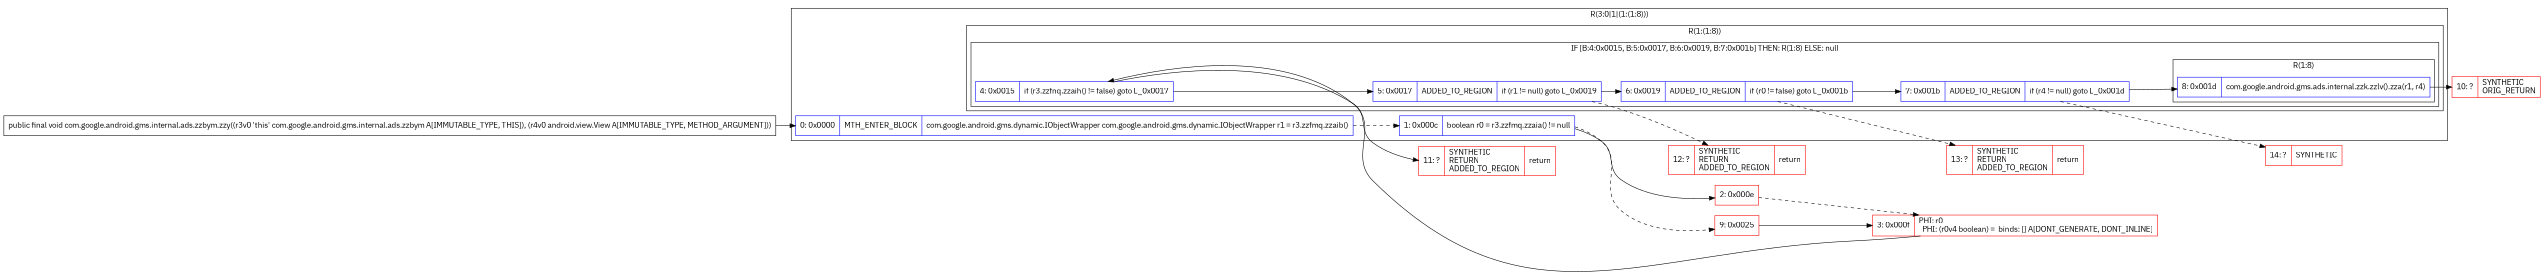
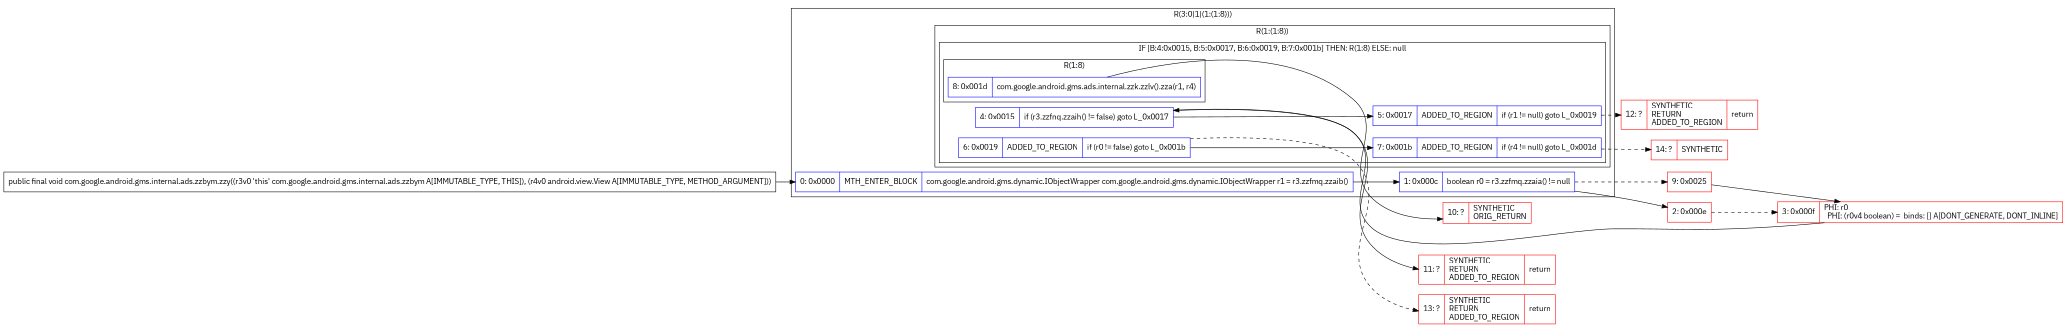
  digraph {
    fontname="IBM Plex Sans"
    rankdir=LR
    node [color=red fontname="IBM Plex Sans" shape=record]
    edge [fontname="IBM Plex Sans"]
    n1 [color=blue label="{8\:\ 0x001d|com.google.android.gms.ads.internal.zzk.zzlv().zza(r1, r4)\l}"]
    n2 [color=blue label="{4\:\ 0x0015|if (r3.zzfnq.zzaih() != false) goto L_0x0017\l}"]
    n3 [color=blue label="{5\:\ 0x0017|ADDED_TO_REGION\l|if (r1 != null) goto L_0x0019\l}"]
    n4 [color=blue label="{6\:\ 0x0019|ADDED_TO_REGION\l|if (r0 != false) goto L_0x001b\l}"]
    n5 [color=blue label="{7\:\ 0x001b|ADDED_TO_REGION\l|if (r4 != null) goto L_0x001d\l}"]
    n6 [color=blue label="{0\:\ 0x0000|MTH_ENTER_BLOCK\l|com.google.android.gms.dynamic.IObjectWrapper com.google.android.gms.dynamic.IObjectWrapper r1 = r3.zzfmq.zzaib()\l}"]
    n7 [color=blue label="{1\:\ 0x000c|boolean r0 = r3.zzfmq.zzaia() != null\l}"]
    n8 [label="{10\:\ ?|SYNTHETIC\lORIG_RETURN\l}"]
    n9 [label="{11\:\ ?|SYNTHETIC\lRETURN\lADDED_TO_REGION\l|return\l}"]
    n10 [label="{12\:\ ?|SYNTHETIC\lRETURN\lADDED_TO_REGION\l|return\l}"]
    n11 [label="{13\:\ ?|SYNTHETIC\lRETURN\lADDED_TO_REGION\l|return\l}"]
    n12 [label="{14\:\ ?|SYNTHETIC\l}"]
    n13 [label="{2\:\ 0x000e}"]
    n14 [label="{9\:\ 0x0025}"]
    n15 [label="{3\:\ 0x000f|PHI: r0 \l  PHI: (r0v4 boolean) =  binds: [] A[DONT_GENERATE, DONT_INLINE]\l}"]
    n16 [label="{public final void com.google.android.gms.internal.ads.zzbym.zzy((r3v0 'this' com.google.android.gms.internal.ads.zzbym A[IMMUTABLE_TYPE, THIS]), (r4v0 android.view.View A[IMMUTABLE_TYPE, METHOD_ARGUMENT])) }" color=""]
    subgraph cluster_1 {
      label="R(3:0|1|(1:(1:8)))"
      n6
      n7
      subgraph cluster_2 {
        label="R(1:(1:8))"
        subgraph cluster_3 {
          label="IF [B:4:0x0015, B:5:0x0017, B:6:0x0019, B:7:0x001b] THEN: R(1:8) ELSE: null"
          n2
          n3
          n4
          n5
          subgraph cluster_4 {
            label="R(1:8)"
            n1
          }
        }
      }
    }
    n1 -> n8
    n2 -> n3
    n2 -> n9 [style=solid]
-   n3 -> n4
    n3 -> n10 [style=dashed]
    n4 -> n5
    n4 -> n11 [style=dashed]
-   n5 -> n1
    n5 -> n12 [style=dashed]
-   n6 -> n7 [style=dashed]
+   n6 -> n7
    n7 -> n13
    n7 -> n14 [style=dashed]
    n13 -> n15 [style=dashed]
    n14 -> n15
    n15 -> n2
    n16 -> n6
  }
